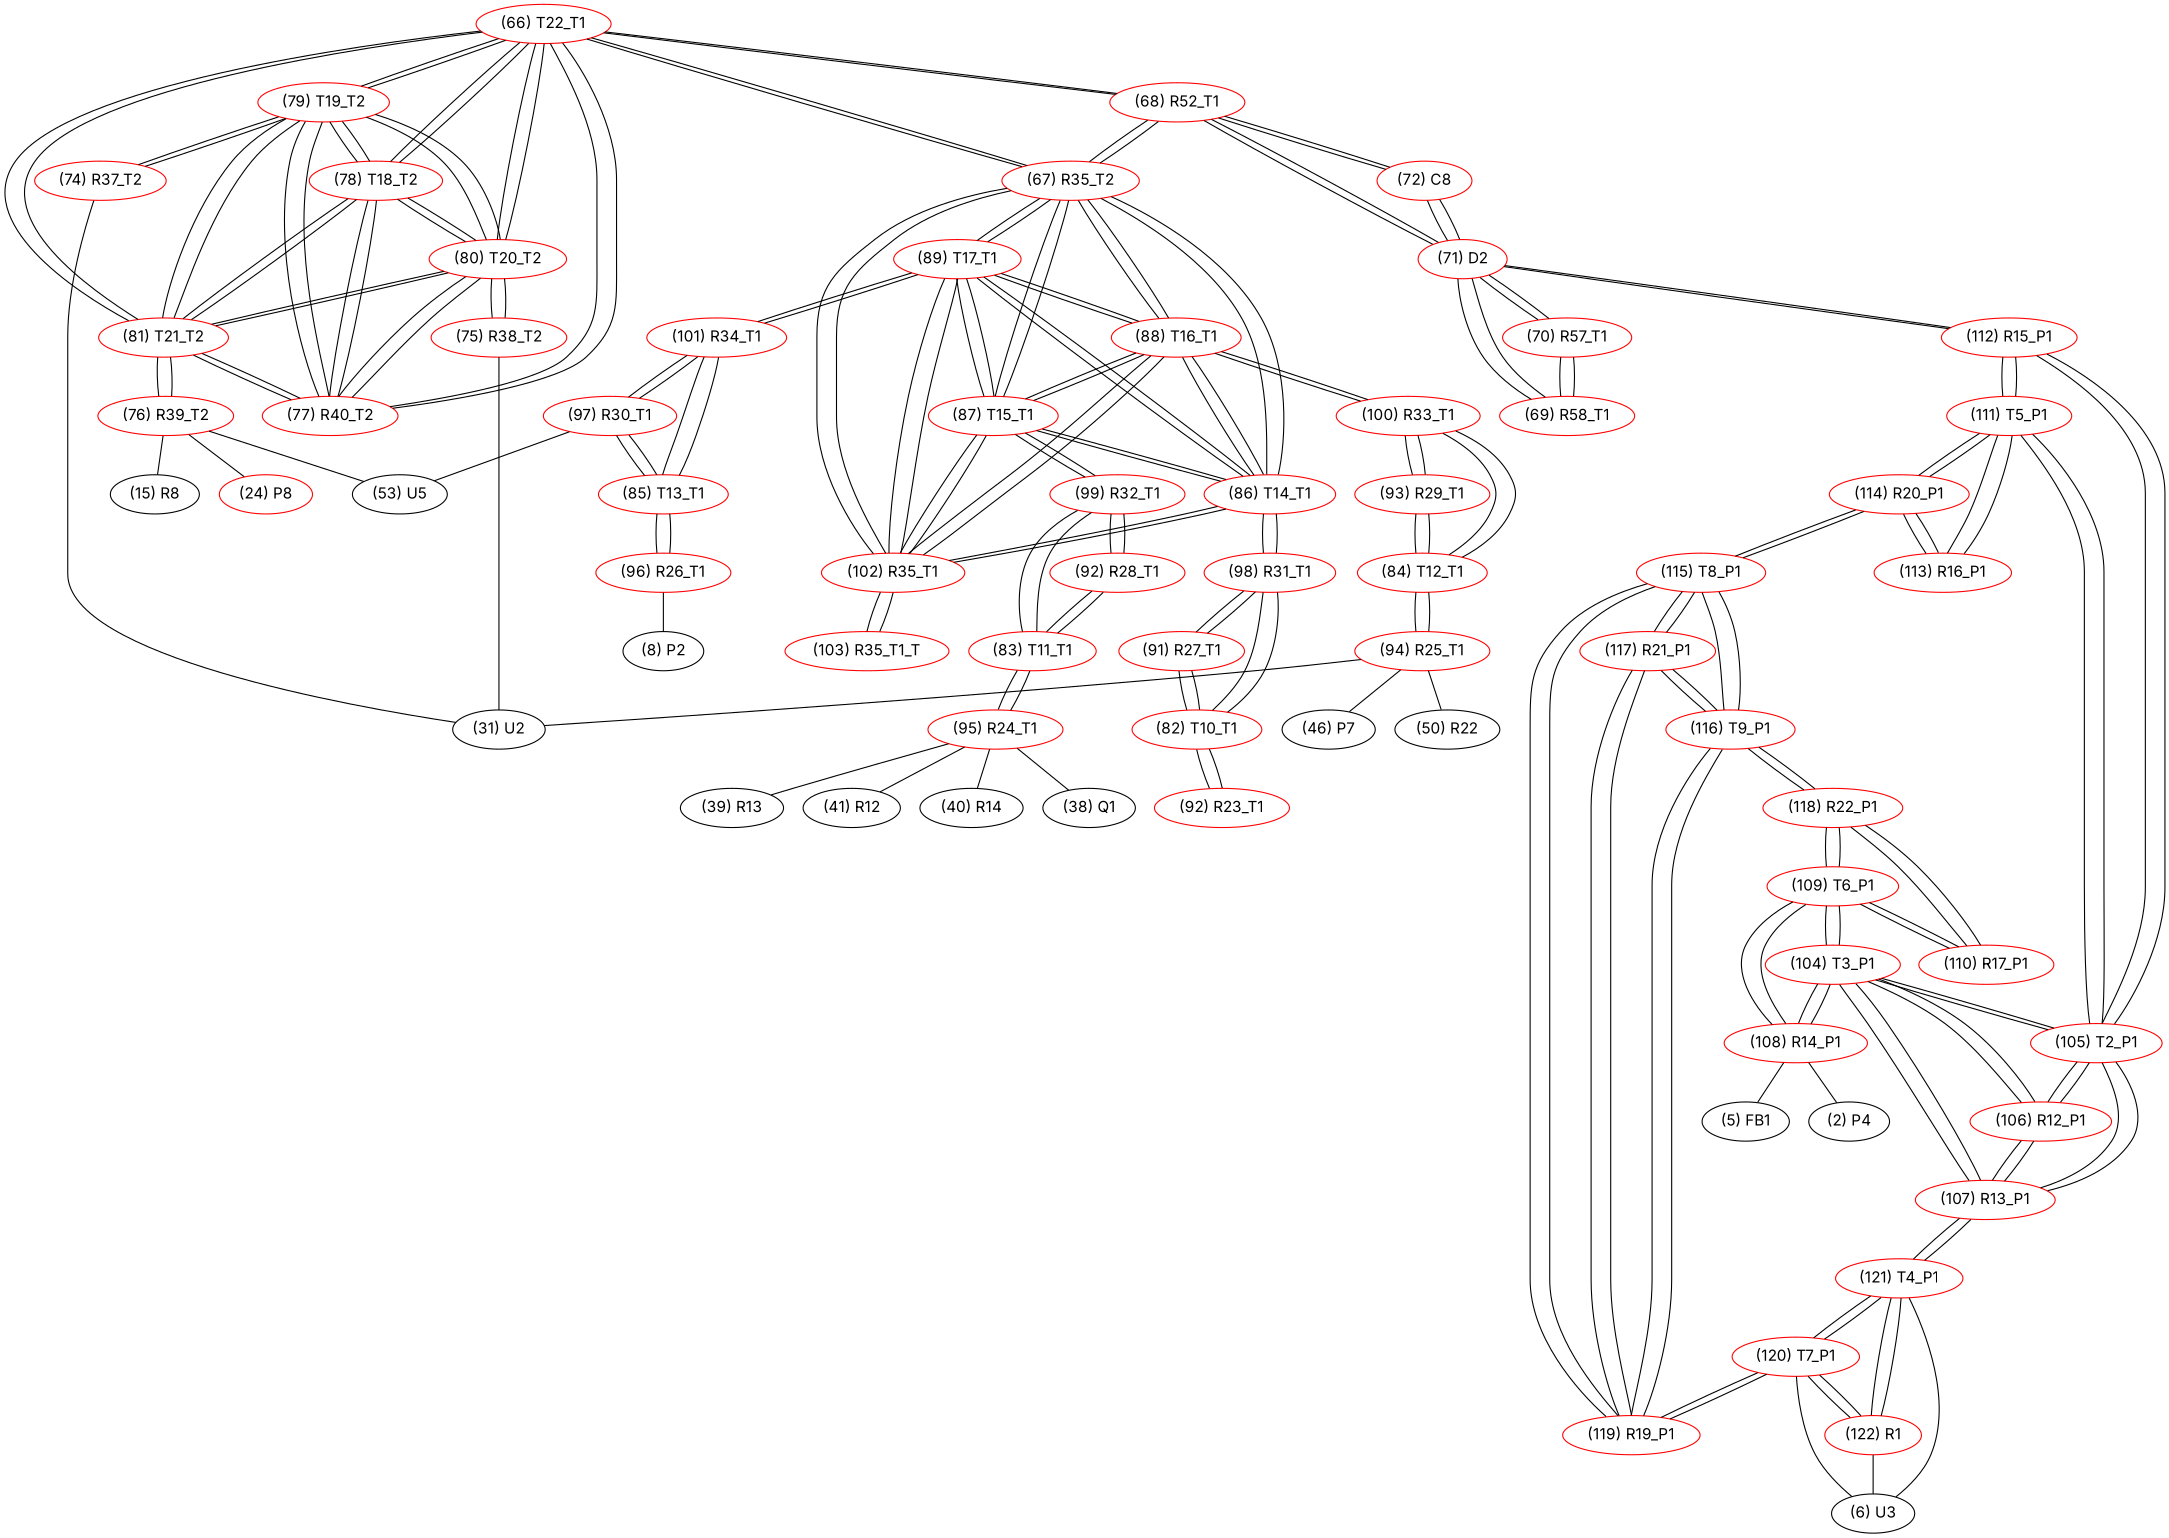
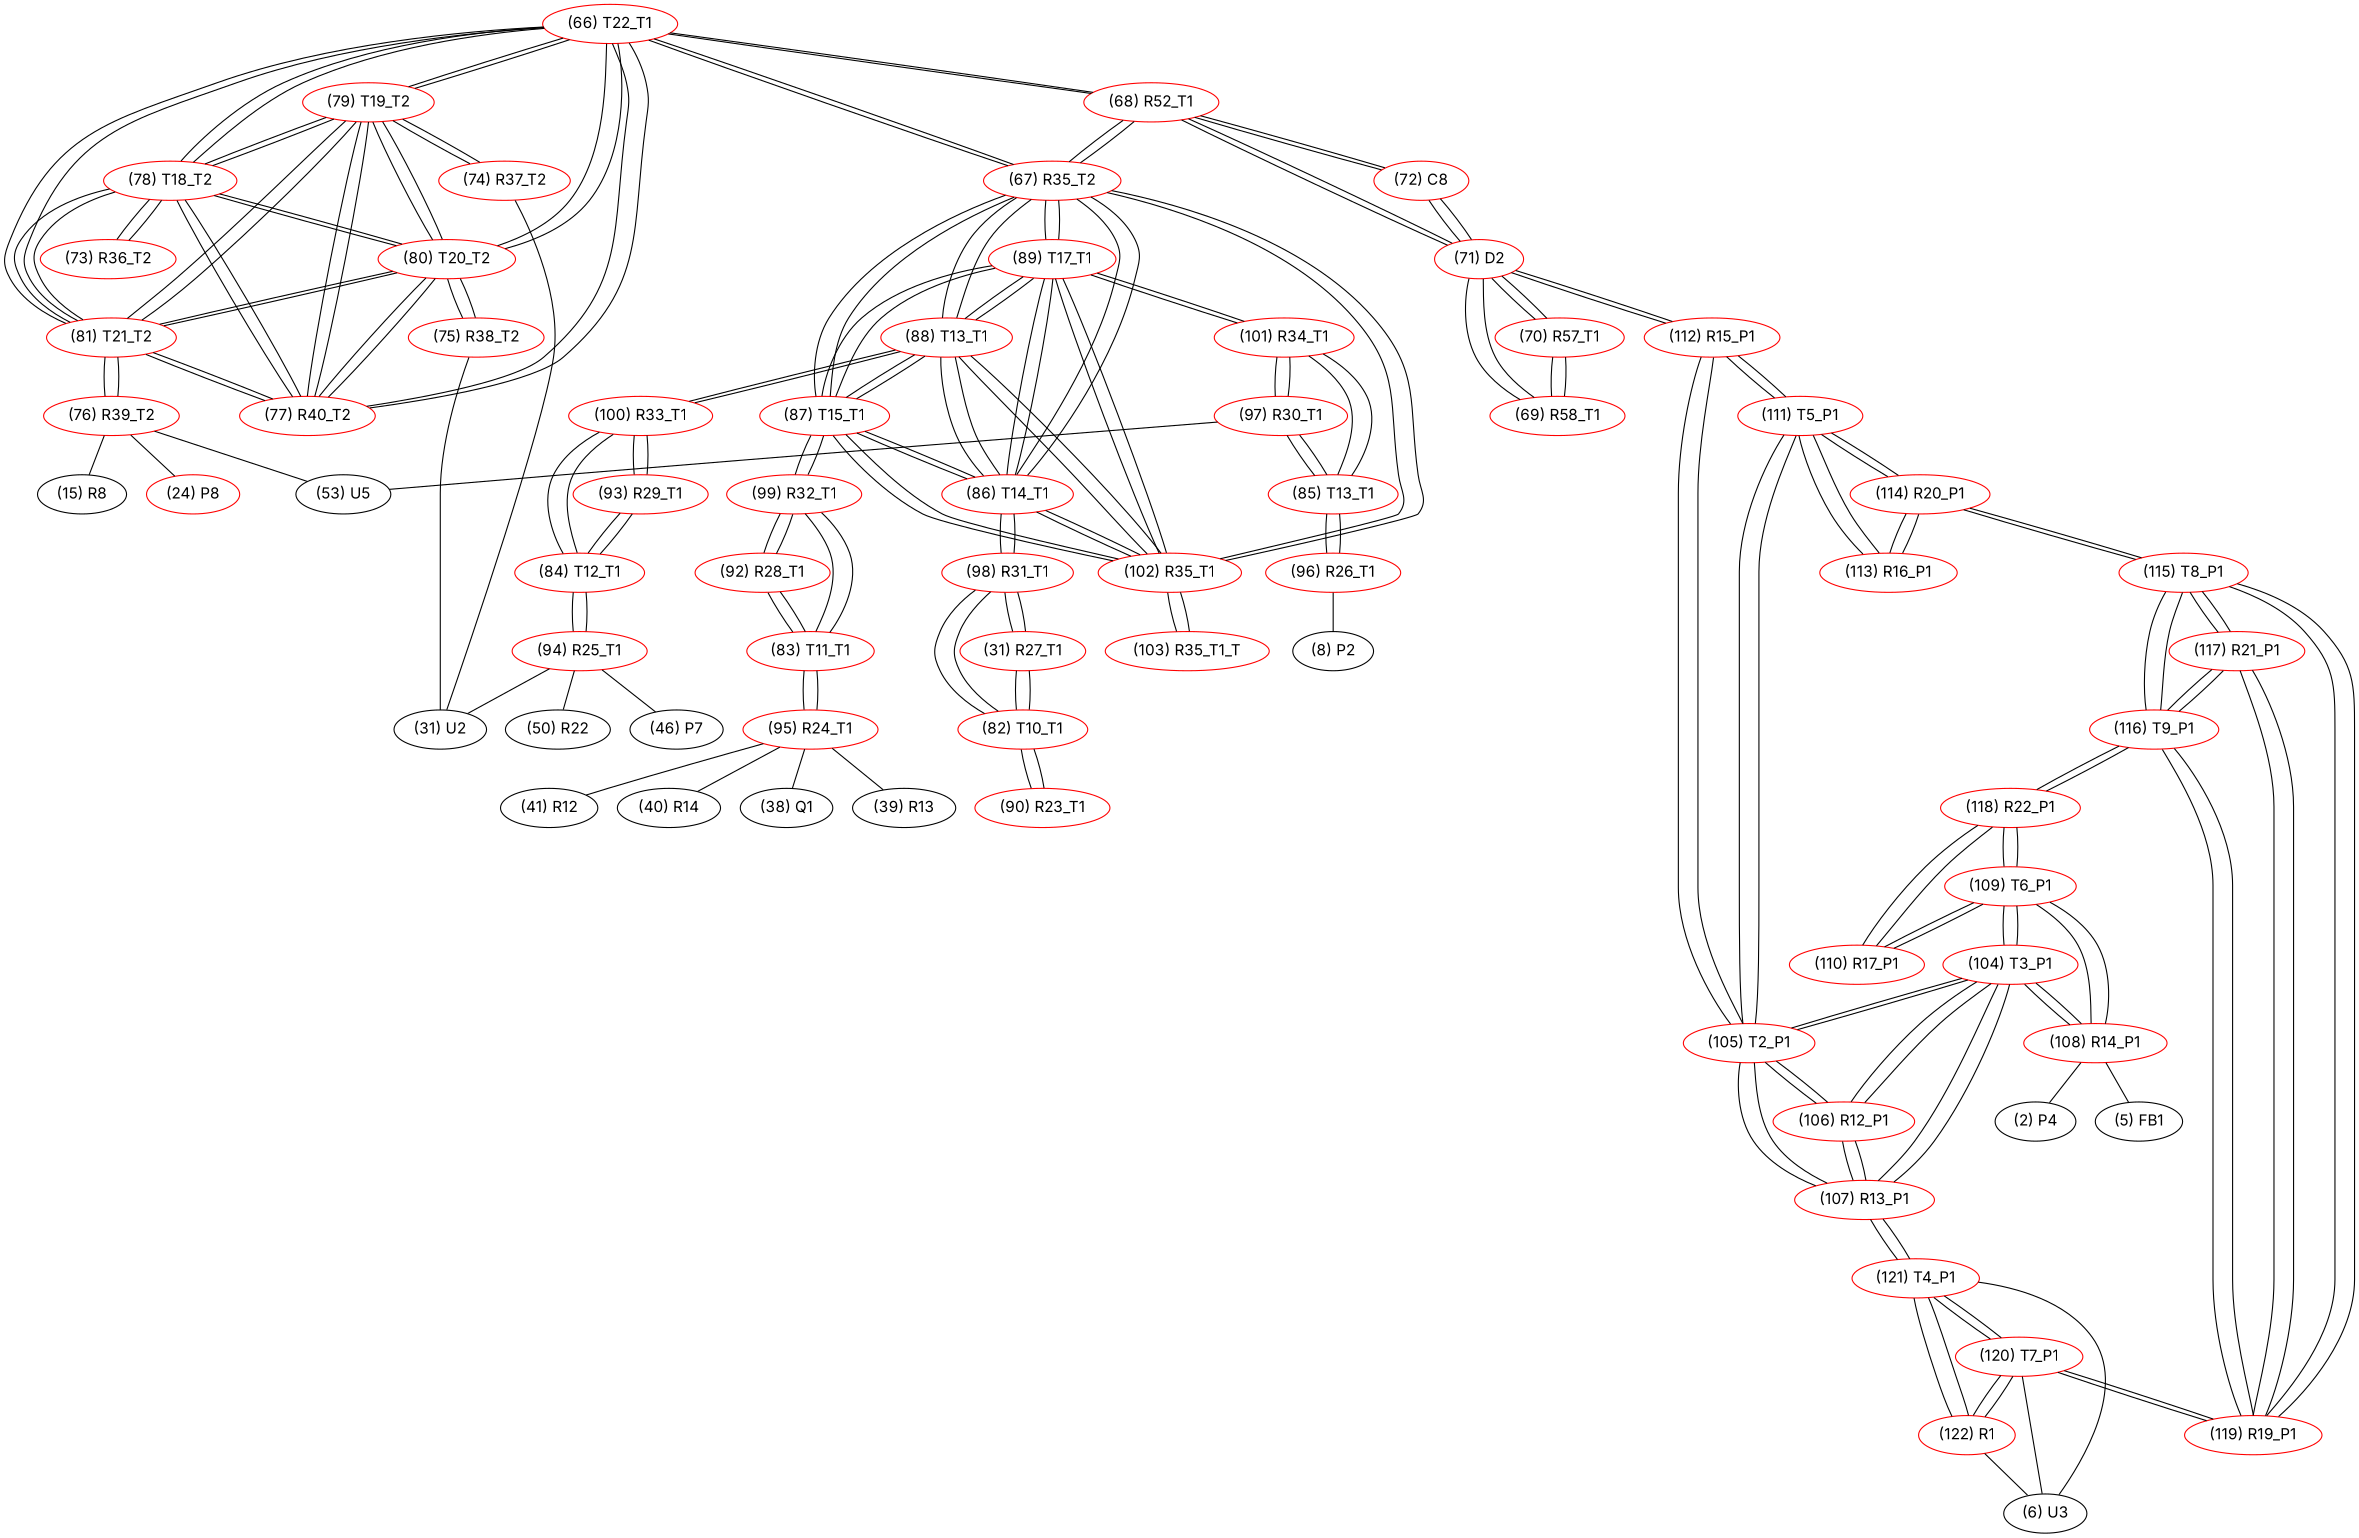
  graph {
    fontname=Inter
    node [color=red fontname=Inter]
    edge [fontname=Inter]
    n1 [label="(66) T22_T1"]
    n2 [label="(79) T19_T2"]
    n3 [label="(78) T18_T2"]
    n4 [label="(77) R40_T2"]
    n5 [label="(81) T21_T2"]
    n6 [label="(80) T20_T2"]
    n7 [label="(68) R52_T1"]
    n8 [label="(67) R35_T2"]
    n9 [label="(74) R37_T2"]
+   n10 [label="(73) R36_T2"]
    n11 [label="(76) R39_T2"]
    n12 [label="(75) R38_T2"]
    n13 [label="(71) D2"]
    n14 [label="(72) C8"]
-   n15 [label="(88) T16_T1"]
+   n15 [label="(88) T13_T1"]
    n16 [label="(87) T15_T1"]
    n17 [label="(102) R35_T1"]
    n18 [label="(86) T14_T1"]
    n19 [label="(89) T17_T1"]
    n20 [label="(31) U2" color=""]
    n21 [label="(53) U5" color=""]
    n22 [label="(15) R8" color=""]
    n23 [label="(24) P8"]
    n24 [label="(69) R58_T1"]
    n25 [label="(70) R57_T1"]
    n26 [label="(112) R15_P1"]
    n27 [label="(100) R33_T1"]
    n28 [label="(99) R32_T1"]
    n29 [label="(103) R35_T1_T"]
    n30 [label="(98) R31_T1"]
    n31 [label="(101) R34_T1"]
    n32 [label="(84) T12_T1"]
    n33 [label="(93) R29_T1"]
    n34 [label="(83) T11_T1"]
    n35 [label="(92) R28_T1"]
    n36 [label="(82) T10_T1"]
-   n37 [label="(91) R27_T1"]
+   n37 [label="(31) R27_T1"]
    n38 [label="(85) T13_T1"]
    n39 [label="(97) R30_T1"]
    n40 [label="(105) T2_P1"]
    n41 [label="(111) T5_P1"]
    n42 [label="(104) T3_P1"]
    n43 [label="(107) R13_P1"]
    n44 [label="(106) R12_P1"]
    n45 [label="(113) R16_P1"]
    n46 [label="(114) R20_P1"]
-   n47 [label="(92) R23_T1"]
+   n47 [label="(90) R23_T1"]
    n48 [label="(95) R24_T1"]
    n49 [label="(41) R12" color=""]
    n50 [label="(40) R14" color=""]
    n51 [label="(38) Q1" color=""]
    n52 [label="(39) R13" color=""]
    n53 [label="(94) R25_T1"]
    n54 [label="(50) R22" color=""]
    n55 [label="(46) P7" color=""]
    n56 [label="(96) R26_T1"]
    n57 [label="(8) P2" color=""]
    n58 [label="(108) R14_P1"]
    n59 [label="(109) T6_P1"]
    n60 [label="(5) FB1" color=""]
    n61 [label="(2) P4" color=""]
    n62 [label="(118) R22_P1"]
    n63 [label="(110) R17_P1"]
    n64 [label="(121) T4_P1"]
    n65 [label="(116) T9_P1"]
    n66 [label="(120) T7_P1"]
    n67 [label="(122) R1"]
    n68 [label="(6) U3" color=""]
    n69 [label="(115) T8_P1"]
    n70 [label="(119) R19_P1"]
    n71 [label="(117) R21_P1"]
    n1 -- n2
    n1 -- n3
    n1 -- n4
    n1 -- n5
    n1 -- n6
    n1 -- n7
    n1 -- n8
    n2 -- n1
    n2 -- n3
    n2 -- n4
    n2 -- n5
    n2 -- n6
    n2 -- n9
    n3 -- n1
    n3 -- n2
    n3 -- n4
    n3 -- n5
    n3 -- n6
+   n3 -- n10
    n4 -- n1
    n4 -- n2
    n4 -- n3
    n4 -- n5
    n4 -- n6
    n5 -- n1
    n5 -- n2
    n5 -- n3
    n5 -- n4
    n5 -- n6
    n5 -- n11
    n6 -- n1
    n6 -- n2
    n6 -- n3
    n6 -- n4
    n6 -- n5
    n6 -- n12
    n7 -- n1
    n7 -- n8
    n7 -- n13
    n7 -- n14
    n8 -- n1
    n8 -- n7
    n8 -- n15
    n8 -- n16
    n8 -- n17
    n8 -- n18
    n8 -- n19
    n9 -- n2
    n9 -- n20
+   n10 -- n3
    n11 -- n5
    n11 -- n21
    n11 -- n22
    n11 -- n23
    n12 -- n6
    n12 -- n20
    n13 -- n7
    n13 -- n14
    n13 -- n24
    n13 -- n25
    n13 -- n26
    n14 -- n7
    n14 -- n13
    n15 -- n8
    n15 -- n16
    n15 -- n17
    n15 -- n18
    n15 -- n19
    n15 -- n27
    n16 -- n8
    n16 -- n15
    n16 -- n17
    n16 -- n18
    n16 -- n19
    n16 -- n28
    n17 -- n8
    n17 -- n15
    n17 -- n16
    n17 -- n18
    n17 -- n19
    n17 -- n29
    n18 -- n8
    n18 -- n15
    n18 -- n16
    n18 -- n17
    n18 -- n19
    n18 -- n30
    n19 -- n8
    n19 -- n15
    n19 -- n16
    n19 -- n17
    n19 -- n18
    n19 -- n31
    n24 -- n13
    n24 -- n25
    n25 -- n13
    n25 -- n24
    n26 -- n13
    n26 -- n40
    n26 -- n41
    n27 -- n15
    n27 -- n32
    n27 -- n33
    n28 -- n16
    n28 -- n34
    n28 -- n35
    n29 -- n17
    n30 -- n18
    n30 -- n36
    n30 -- n37
    n31 -- n19
    n31 -- n38
    n31 -- n39
    n32 -- n27
    n32 -- n33
    n32 -- n53
    n33 -- n27
    n33 -- n32
    n34 -- n28
    n34 -- n35
    n34 -- n48
    n35 -- n28
    n35 -- n34
    n36 -- n30
    n36 -- n37
    n36 -- n47
    n37 -- n30
    n37 -- n36
    n38 -- n31
    n38 -- n39
    n38 -- n56
    n39 -- n21
    n39 -- n31
    n39 -- n38
    n40 -- n26
    n40 -- n41
    n40 -- n42
    n40 -- n43
    n40 -- n44
    n41 -- n26
    n41 -- n40
    n41 -- n45
    n41 -- n46
    n42 -- n40
    n42 -- n43
    n42 -- n44
    n42 -- n58
    n42 -- n59
    n43 -- n40
    n43 -- n42
    n43 -- n44
    n43 -- n64
    n44 -- n40
    n44 -- n42
    n44 -- n43
    n45 -- n41
    n45 -- n46
    n46 -- n41
    n46 -- n45
    n46 -- n69
    n47 -- n36
    n48 -- n34
    n48 -- n49
    n48 -- n50
    n48 -- n51
    n48 -- n52
    n53 -- n20
    n53 -- n32
    n53 -- n54
    n53 -- n55
    n56 -- n38
    n56 -- n57
    n58 -- n42
    n58 -- n59
    n58 -- n60
    n58 -- n61
    n59 -- n42
    n59 -- n58
    n59 -- n62
    n59 -- n63
    n62 -- n59
    n62 -- n63
    n62 -- n65
    n63 -- n59
    n63 -- n62
    n64 -- n43
    n64 -- n66
    n64 -- n67
    n64 -- n68
    n65 -- n62
    n65 -- n69
    n65 -- n70
    n65 -- n71
    n66 -- n64
    n66 -- n67
    n66 -- n68
    n66 -- n70
    n67 -- n64
    n67 -- n66
    n67 -- n68
    n69 -- n46
    n69 -- n65
    n69 -- n70
    n69 -- n71
    n70 -- n65
    n70 -- n66
    n70 -- n69
    n70 -- n71
    n71 -- n65
    n71 -- n69
    n71 -- n70
  }
